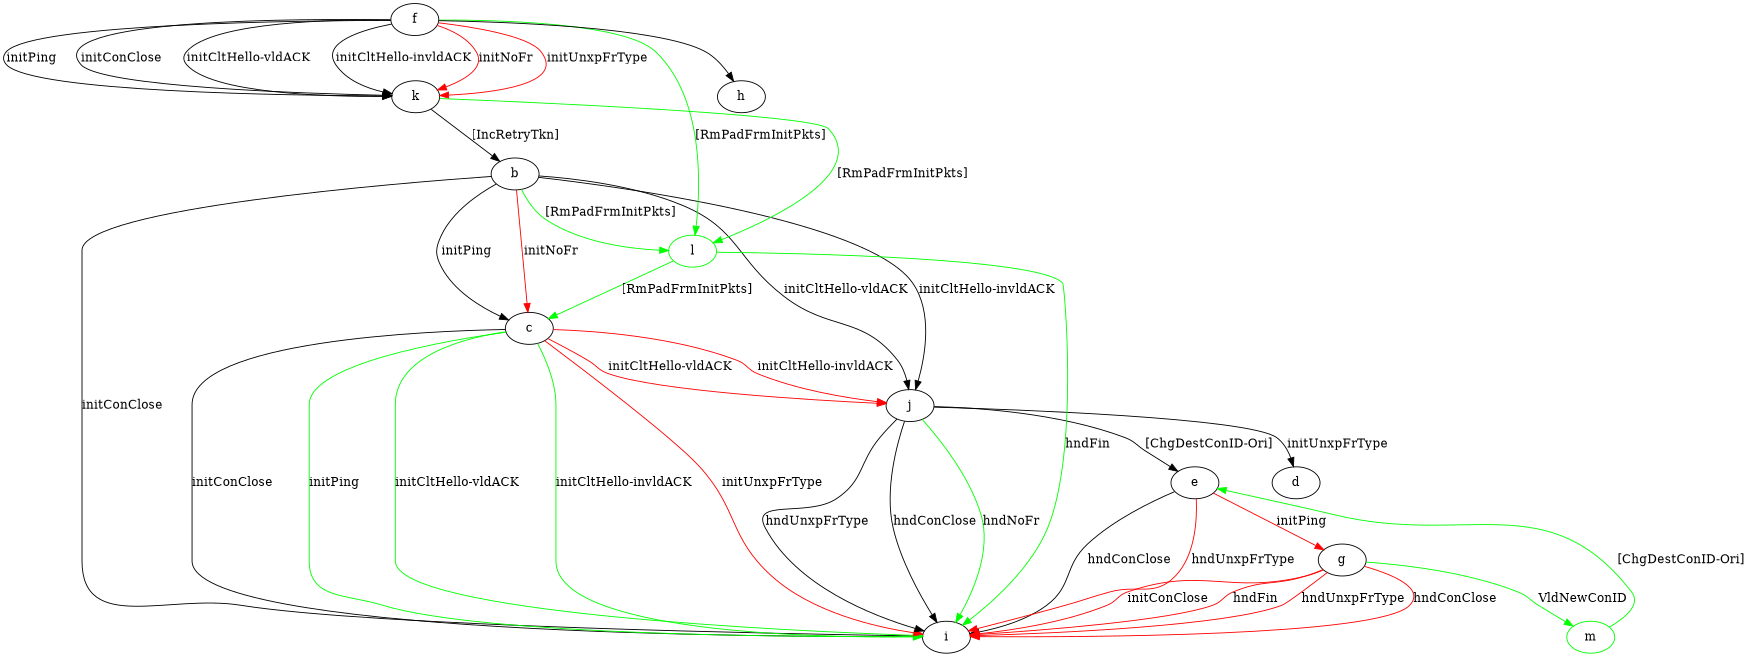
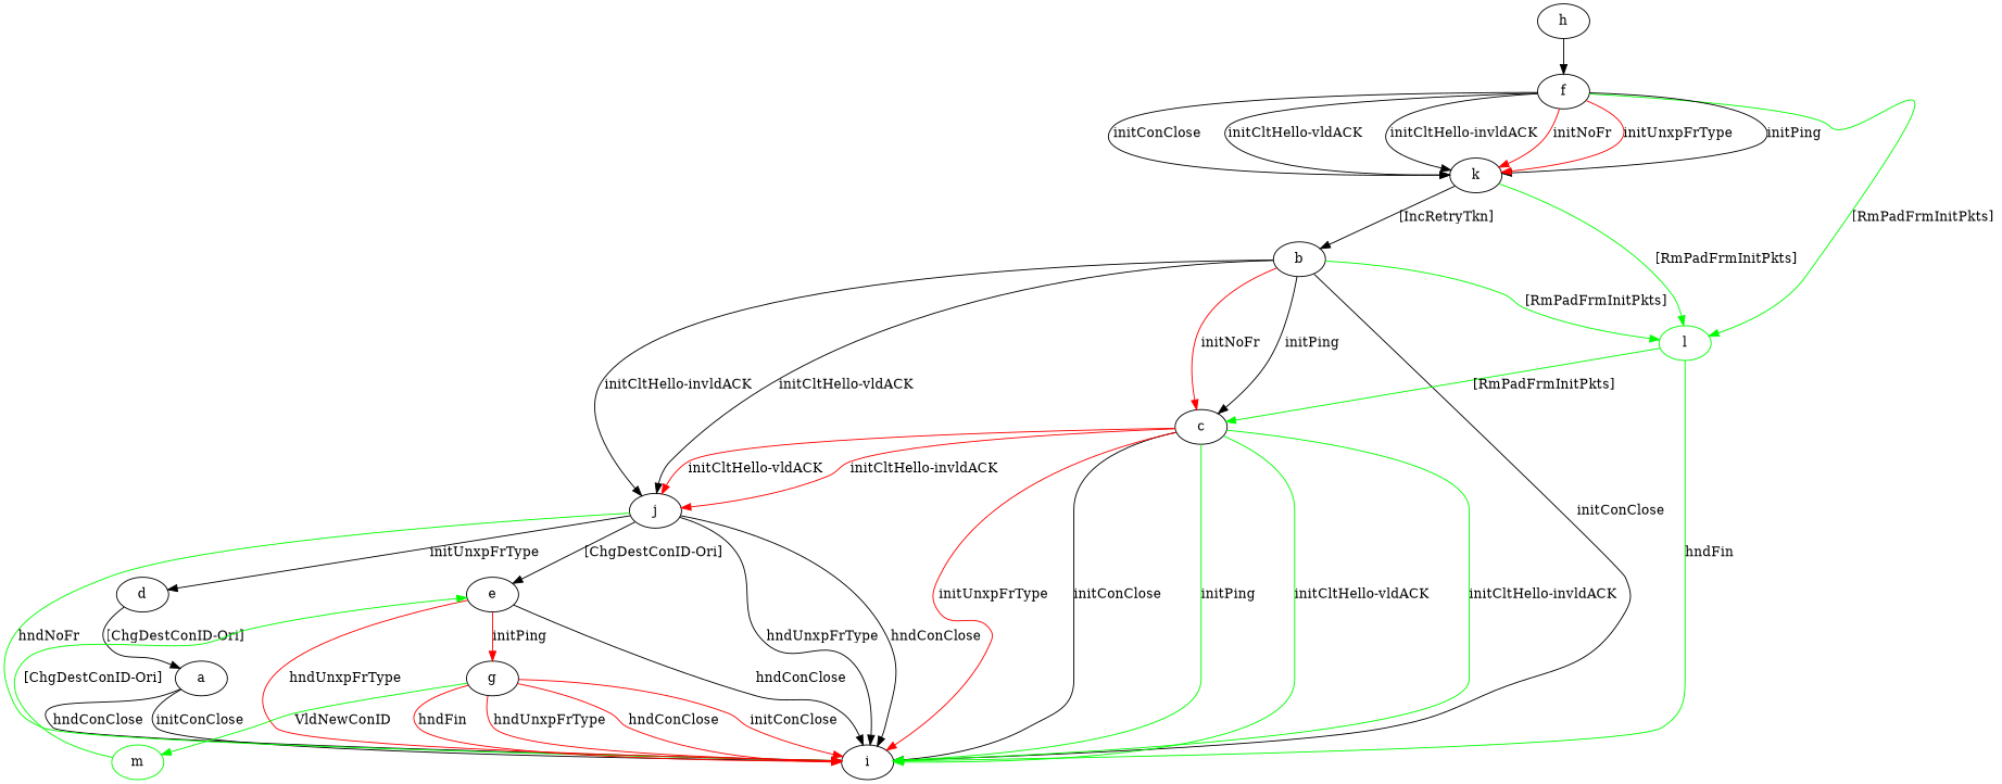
  digraph {
+   a
    i
    b
    c
    j
    l [color=green]
    d
    e
    g
    m [color=green]
    f
    k
    h
+   a -> i [label="initConClose "]
+   a -> i [label="hndConClose "]
    b -> i [label="initConClose "]
    b -> c [label="initPing "]
    b -> c [color=red label="initNoFr "]
    b -> j [label="initCltHello-vldACK "]
    b -> j [label="initCltHello-invldACK "]
    b -> l [color=green label="[RmPadFrmInitPkts] "]
    c -> i [label="initConClose "]
    c -> i [color=green label="initPing "]
    c -> i [color=green label="initCltHello-vldACK "]
    c -> i [color=green label="initCltHello-invldACK "]
    c -> i [color=red label="initUnxpFrType "]
    c -> j [color=red label="initCltHello-vldACK "]
    c -> j [color=red label="initCltHello-invldACK "]
    j -> i [label="hndUnxpFrType "]
    j -> i [label="hndConClose "]
    j -> i [color=green label="hndNoFr "]
    j -> d [label="initUnxpFrType "]
    j -> e [label="[ChgDestConID-Ori] "]
    l -> i [color=green label="hndFin "]
    l -> c [color=green label="[RmPadFrmInitPkts] "]
+   d -> a [label="[ChgDestConID-Ori] "]
    e -> i [label="hndConClose "]
    e -> i [color=red label="hndUnxpFrType "]
    e -> g [color=red label="initPing "]
    g -> i [color=red label="initConClose "]
    g -> i [color=red label="hndFin "]
    g -> i [color=red label="hndUnxpFrType "]
    g -> i [color=red label="hndConClose "]
    g -> m [color=green label="VldNewConID "]
    m -> e [color=green label="[ChgDestConID-Ori] "]
    f -> l [color=green label="[RmPadFrmInitPkts] "]
    f -> k [label="initPing "]
    f -> k [label="initConClose "]
    f -> k [label="initCltHello-vldACK "]
    f -> k [label="initCltHello-invldACK "]
    f -> k [color=red label="initNoFr "]
    f -> k [color=red label="initUnxpFrType "]
    k -> b [label="[IncRetryTkn] "]
    k -> l [color=green label="[RmPadFrmInitPkts] "]
-   f -> h
+   h -> f
  }
